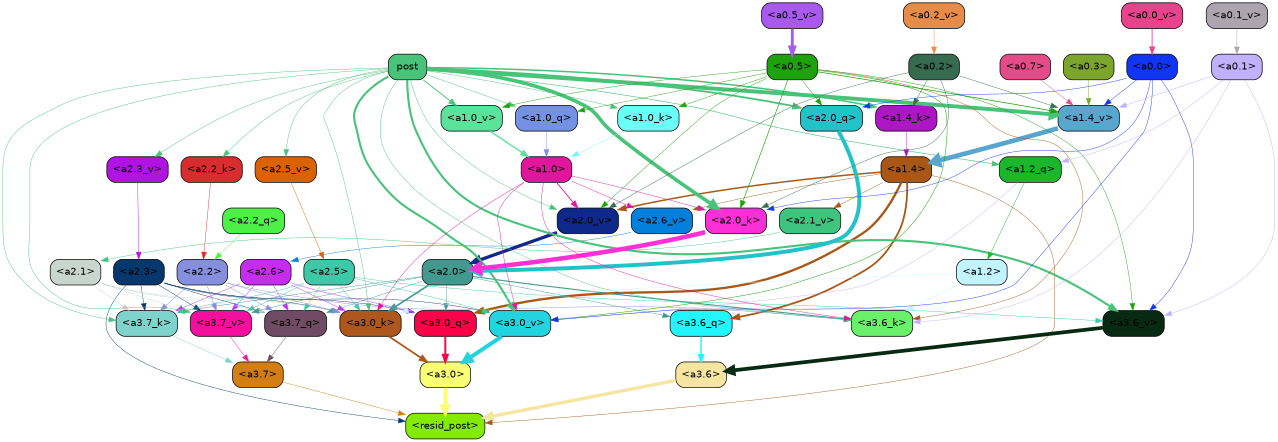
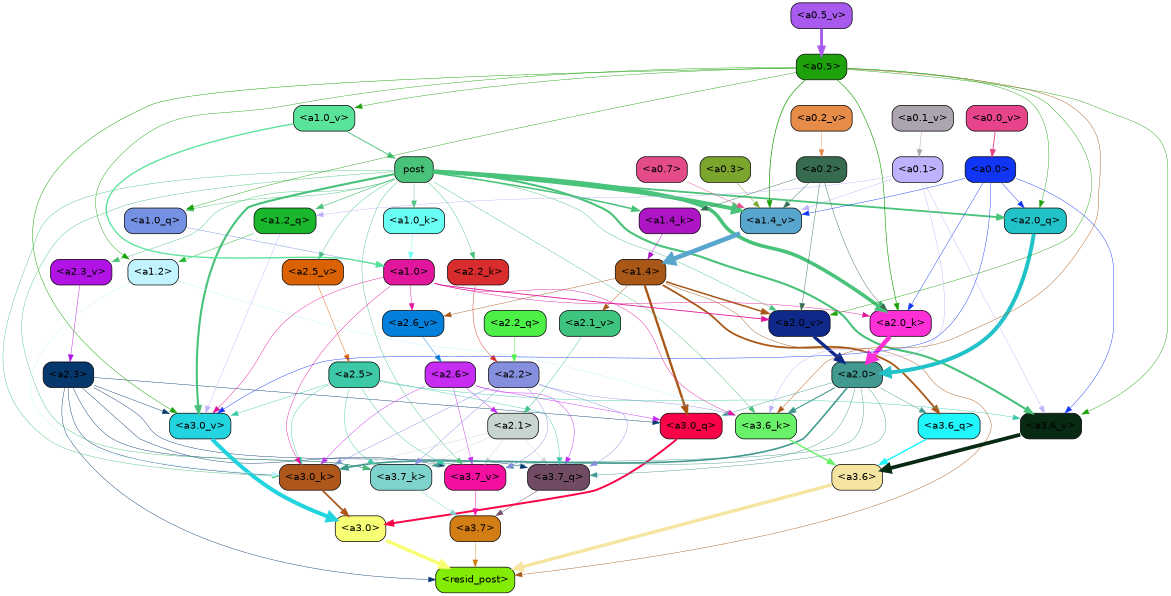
  strict digraph {
    splines=true
    node [color=black fontname=Helvetica shape=box style="filled, rounded"]
    edge [color="#49c27a" penwidth=0.6]
    "<a3.7>" [fillcolor="#d37e14"]
    "<resid_post>" [fillcolor="#83eb05"]
    "<a3.6>" [fillcolor="#f6e5a1"]
    "<a3.0>" [fillcolor="#f9ff75"]
    "<a2.3>" [fillcolor="#07386d"]
    "<a3.7_q>" [fillcolor="#704b63"]
    "<a3.0_q>" [fillcolor="#f90348"]
    "<a3.7_k>" [fillcolor="#7fd3cd"]
    "<a3.0_k>" [fillcolor="#ad571c"]
    "<a3.7_v>" [fillcolor="#f50f9f"]
    "<a3.0_v>" [fillcolor="#22d4e0"]
    "<a1.4>" [fillcolor="#a85716"]
    "<a3.6_q>" [fillcolor="#21f6fd"]
    "<a2.6_v>" [fillcolor="#0380db"]
    "<a2.1_v>" [fillcolor="#3fc47f"]
    "<a2.0_v>" [fillcolor="#0e298a"]
    "<a2.6>" [fillcolor="#c62cf2"]
    "<a2.1>" [fillcolor="#c9d6cf"]
    "<a2.0>" [fillcolor="#41998f"]
    "<a3.6_k>" [fillcolor="#6af16a"]
    "<a3.6_v>" [fillcolor="#082912"]
    "<a2.5>" [fillcolor="#3dc9a7"]
    "<a2.2>" [fillcolor="#868fdd"]
    n24 [fillcolor="#49c27a" label=post]
    "<a2.0_q>" [fillcolor="#22c2c9"]
    "<a2.2_k>" [fillcolor="#d82c2e"]
    "<a2.0_k>" [fillcolor="#fd30d7"]
    "<a2.5_v>" [fillcolor="#da6203"]
    "<a2.3_v>" [fillcolor="#b013e4"]
    "<a1.2_q>" [fillcolor="#1ab72c"]
    "<a1.0_q>" [fillcolor="#7491e4"]
    "<a1.4_k>" [fillcolor="#ae15c5"]
    "<a1.0_k>" [fillcolor="#6afff4"]
    "<a1.4_v>" [fillcolor="#58a5cd"]
    "<a1.0_v>" [fillcolor="#5ae39a"]
    "<a1.2>" [fillcolor="#c1f4ff"]
    "<a1.0>" [fillcolor="#e1169c"]
    "<a0.5>" [fillcolor="#1da20b"]
    "<a0.1>" [fillcolor="#c0b1fc"]
    "<a0.0>" [fillcolor="#1035f4"]
    "<a2.2_q>" [fillcolor="#4cf047"]
    "<a0.2>" [fillcolor="#366b50"]
    "<a0.7>" [fillcolor="#e34b89"]
    "<a0.3>" [fillcolor="#7ca52e"]
    "<a0.5_v>" [fillcolor="#a85aee"]
    "<a0.2_v>" [fillcolor="#e68b48"]
    "<a0.1_v>" [fillcolor="#aca5b0"]
    "<a0.0_v>" [fillcolor="#e7448c"]
    "<a3.7>" -> "<resid_post>" [color="#d37e14"]
    "<a3.6>" -> "<resid_post>" [color="#f6e5a1" penwidth=4.753257989883423]
    "<a3.0>" -> "<resid_post>" [color="#f9ff75" penwidth=4.90053927898407]
    "<a2.3>" -> "<resid_post>" [color="#07386d"]
    "<a2.3>" -> "<a3.7_q>" [color="#07386d"]
    "<a2.3>" -> "<a3.0_q>" [color="#07386d"]
    "<a2.3>" -> "<a3.7_k>" [color="#07386d"]
    "<a2.3>" -> "<a3.0_k>" [color="#07386d"]
    "<a2.3>" -> "<a3.7_v>" [color="#07386d"]
    "<a2.3>" -> "<a3.0_v>" [color="#07386d"]
    "<a3.7_q>" -> "<a3.7>" [color="#704b63"]
    "<a3.0_q>" -> "<a3.0>" [color="#f90348" penwidth=2.7421876192092896]
    "<a3.7_k>" -> "<a3.7>" [color="#7fd3cd"]
    "<a3.0_k>" -> "<a3.0>" [color="#ad571c" penwidth=2.476402521133423]
    "<a3.7_v>" -> "<a3.7>" [color="#f50f9f"]
    "<a3.0_v>" -> "<a3.0>" [color="#22d4e0" penwidth=5.652270674705505]
    "<a1.4>" -> "<resid_post>" [color="#a85716"]
    "<a1.4>" -> "<a3.0_q>" [color="#a85716" penwidth=3.2760138511657715]
    "<a1.4>" -> "<a3.6_q>" [color="#a85716" penwidth=2.5149343013763428]
    "<a1.4>" -> "<a2.6_v>" [color="#a85716"]
    "<a1.4>" -> "<a2.1_v>" [color="#a85716"]
    "<a1.4>" -> "<a2.0_v>" [color="#a85716" penwidth=2.0870713144540787]
    "<a3.6_q>" -> "<a3.6>" [color="#21f6fd" penwidth=2.091020345687866]
    "<a2.6_v>" -> "<a2.6>" [color="#0380db"]
    "<a2.1_v>" -> "<a2.1>" [color="#3fc47f"]
    "<a2.0_v>" -> "<a2.0>" [color="#0e298a" penwidth=4.611755967140198]
    "<a2.6>" -> "<a3.7_q>" [color="#c62cf2"]
    "<a2.6>" -> "<a3.0_q>" [color="#c62cf2"]
-   "<a2.6>" -> "<a3.7_k>" [color="#c62cf2"]
+   "<a2.6>" -> "<a2.1>" [color="#c62cf2"]
    "<a2.6>" -> "<a3.0_k>" [color="#c62cf2"]
    "<a2.6>" -> "<a3.7_v>" [color="#c62cf2"]
    "<a2.1>" -> "<a3.7_q>" [color="#c9d6cf"]
    "<a2.1>" -> "<a3.7_k>" [color="#c9d6cf"]
    "<a2.1>" -> "<a3.0_k>" [color="#c9d6cf"]
    "<a2.1>" -> "<a3.7_v>" [color="#c9d6cf"]
    "<a2.0>" -> "<a3.7_q>" [color="#41998f"]
    "<a2.0>" -> "<a3.0_q>" [color="#41998f"]
    "<a2.0>" -> "<a3.7_k>" [color="#41998f"]
    "<a2.0>" -> "<a3.0_k>" [color="#41998f" penwidth=2.2635570764541626]
    "<a2.0>" -> "<a3.7_v>" [color="#41998f"]
    "<a2.0>" -> "<a3.6_q>" [color="#41998f"]
    "<a2.0>" -> "<a3.6_k>" [color="#41998f" penwidth=1.5290023684501648]
+   "<a3.6_k>" -> "<a3.6>" [color="#6af16a" penwidth=2.048597991466522]
    "<a3.6_v>" -> "<a3.6>" [color="#082912" penwidth=5.2550448179244995]
    "<a2.5>" -> "<a3.7_q>" [color="#3dc9a7"]
    "<a2.5>" -> "<a3.7_k>" [color="#3dc9a7"]
    "<a2.5>" -> "<a3.0_k>" [color="#3dc9a7"]
    "<a2.5>" -> "<a3.7_v>" [color="#3dc9a7"]
    "<a2.5>" -> "<a3.0_v>" [color="#3dc9a7"]
    "<a2.5>" -> "<a3.6_v>" [color="#3dc9a7"]
    "<a2.2>" -> "<a3.7_q>" [color="#868fdd"]
    "<a2.2>" -> "<a3.7_k>" [color="#868fdd"]
    "<a2.2>" -> "<a3.0_k>" [color="#868fdd"]
    "<a2.2>" -> "<a3.7_v>" [color="#868fdd"]
    "<a2.2>" -> "<a3.6_k>" [color="#868fdd"]
    n24 -> "<a3.7_k>"
    n24 -> "<a3.0_k>"
    n24 -> "<a3.7_v>"
    n24 -> "<a3.0_v>" [penwidth=2.972973108291626]
    n24 -> "<a2.0_v>"
    n24 -> "<a3.6_k>"
    n24 -> "<a3.6_v>" [penwidth=2.9556376338005066]
    n24 -> "<a2.0_q>" [penwidth=2.522909115999937]
    n24 -> "<a2.2_k>"
    n24 -> "<a2.0_k>" [penwidth=5.094568967819214]
    n24 -> "<a2.5_v>"
    n24 -> "<a2.3_v>"
    n24 -> "<a1.2_q>" [penwidth=0.8520002365112305]
    n24 -> "<a1.0_q>"
    n24 -> "<a1.4_k>" [penwidth=2.115079402923584]
    n24 -> "<a1.0_k>"
    n24 -> "<a1.4_v>" [penwidth=5.504090070724487]
-   n24 -> "<a1.0_v>" [penwidth=1.2935692071914673]
+   "<a1.0_v>" -> n24 [penwidth=1.2935692071914673]
    "<a2.0_q>" -> "<a2.0>" [color="#22c2c9" penwidth=5.557696580886841]
    "<a2.2_k>" -> "<a2.2>" [color="#d82c2e"]
    "<a2.0_k>" -> "<a2.0>" [color="#fd30d7" penwidth=6.320472955703735]
    "<a2.5_v>" -> "<a2.5>" [color="#da6203"]
    "<a2.3_v>" -> "<a2.3>" [color="#b013e4"]
    "<a1.2_q>" -> "<a3.0_v>" [color="#c0b1fc"]
    "<a1.2_q>" -> "<a1.2>" [color="#1ab72c" penwidth=0.6145738363265991]
    "<a1.0_q>" -> "<a1.0>" [color="#7491e4"]
    "<a1.4_k>" -> "<a1.4>" [color="#ae15c5"]
    "<a1.0_k>" -> "<a1.0>" [color="#6afff4"]
    "<a1.4_v>" -> "<a1.4>" [color="#58a5cd" penwidth=6.5241758823394775]
    "<a1.0_v>" -> "<a1.0>" [color="#5ae39a" penwidth=1.8809151649475098]
    "<a1.2>" -> "<a3.0_k>" [color="#c1f4ff"]
    "<a1.2>" -> "<a3.6_k>" [color="#c1f4ff"]
    "<a1.0>" -> "<a3.0_k>" [color="#e1169c"]
    "<a1.0>" -> "<a3.0_v>" [color="#e1169c"]
    "<a1.0>" -> "<a2.6_v>" [color="#e1169c"]
    "<a1.0>" -> "<a2.0_v>" [color="#e1169c" penwidth=1.2152502536773682]
    "<a1.0>" -> "<a3.6_k>" [color="#e1169c"]
    "<a1.0>" -> "<a2.0_k>" [color="#e1169c"]
    "<a0.5>" -> "<a3.0_v>" [color="#1da20b" penwidth=0.6790935099124908]
    "<a0.5>" -> "<a2.0_v>" [color="#1da20b"]
    "<a0.5>" -> "<a3.6_k>" [color="#a85716"]
    "<a0.5>" -> "<a3.6_v>" [color="#1da20b"]
    "<a0.5>" -> "<a2.0_q>" [color="#1da20b"]
    "<a0.5>" -> "<a2.0_k>" [color="#1da20b" penwidth=0.8835153579711914]
    "<a0.5>" -> "<a1.0_q>" [color="#1da20b"]
-   "<a0.5>" -> "<a1.0_k>" [color="#1da20b"]
+   "<a0.5>" -> "<a1.2>" [color="#1da20b"]
    "<a0.5>" -> "<a1.4_v>" [color="#1da20b" penwidth=1.022335171699524]
    "<a0.5>" -> "<a1.0_v>" [color="#1da20b"]
    "<a0.1>" -> "<a3.6_k>" [color="#c0b1fc"]
    "<a0.1>" -> "<a3.6_v>" [color="#c0b1fc"]
    "<a0.1>" -> "<a1.2_q>" [color="#c0b1fc"]
    "<a0.1>" -> "<a1.4_v>" [color="#c0b1fc" penwidth=0.6438122987747192]
    "<a0.0>" -> "<a3.0_v>" [color="#1035f4"]
    "<a0.0>" -> "<a3.6_v>" [color="#1035f4"]
    "<a0.0>" -> "<a2.0_q>" [color="#1035f4"]
    "<a0.0>" -> "<a2.0_k>" [color="#1035f4"]
    "<a0.0>" -> "<a1.4_v>" [color="#1035f4"]
    "<a2.2_q>" -> "<a2.2>" [color="#4cf047"]
    "<a0.2>" -> "<a2.0_v>" [color="#366b50"]
    "<a0.2>" -> "<a2.0_k>" [color="#366b50"]
    "<a0.2>" -> "<a1.4_k>" [color="#366b50"]
    "<a0.2>" -> "<a1.4_v>" [color="#366b50"]
    "<a0.7>" -> "<a1.4_v>" [color="#e34b89"]
    "<a0.3>" -> "<a1.4_v>" [color="#7ca52e"]
    "<a0.5_v>" -> "<a0.5>" [color="#a85aee" penwidth=4.0173709988594055]
    "<a0.2_v>" -> "<a0.2>" [color="#e68b48"]
    "<a0.1_v>" -> "<a0.1>" [color="#aca5b0" penwidth=0.6690568923950195]
    "<a0.0_v>" -> "<a0.0>" [color="#e7448c" penwidth=1.2524418830871582]
  }
